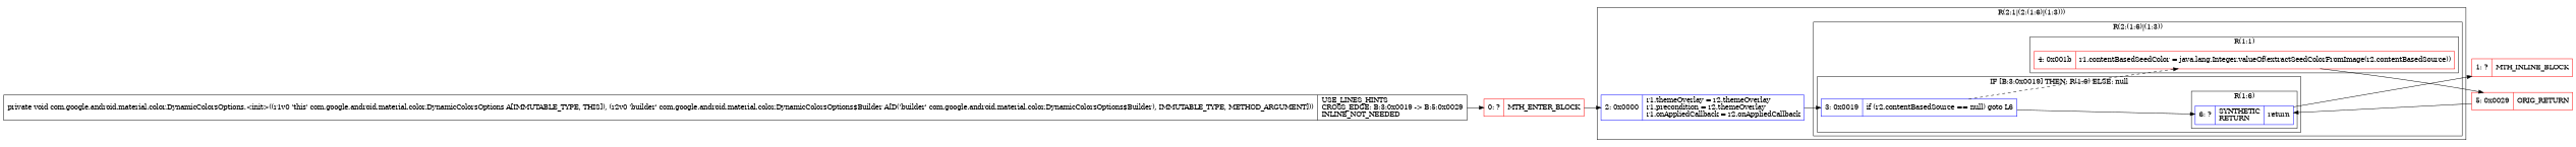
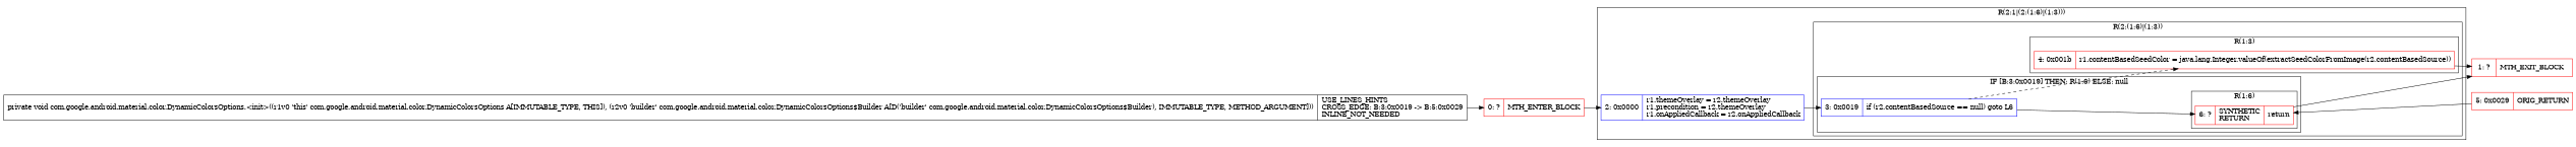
  digraph {
    rankdir=LR
    node [color=red shape=record]
-   n1 [color=blue label="{6\:\ ?|SYNTHETIC\lRETURN\l|return\l}"]
+   n1 [label="{6\:\ ?|SYNTHETIC\lRETURN\l|return\l}"]
    n2 [color=blue label="{3\:\ 0x0019|if (r2.contentBasedSource == null) goto L6\l}"]
    n3 [label="{4\:\ 0x001b|r1.contentBasedSeedColor = java.lang.Integer.valueOf(extractSeedColorFromImage(r2.contentBasedSource))\l}"]
    n4 [color=blue label="{2\:\ 0x0000|r1.themeOverlay = r2.themeOverlay\lr1.precondition = r2.themeOverlay\lr1.onAppliedCallback = r2.onAppliedCallback\l}"]
-   n5 [label="{1\:\ ?|MTH_INLINE_BLOCK\l}"]
+   n5 [label="{1\:\ ?|MTH_EXIT_BLOCK\l}"]
    n6 [label="{5\:\ 0x0029|ORIG_RETURN\l}"]
    n7 [label="{0\:\ ?|MTH_ENTER_BLOCK\l}"]
    n8 [label="{private void com.google.android.material.color.DynamicColorsOptions.\<init\>((r1v0 'this' com.google.android.material.color.DynamicColorsOptions A[IMMUTABLE_TYPE, THIS]), (r2v0 'builder' com.google.android.material.color.DynamicColorsOptions$Builder A[D('builder' com.google.android.material.color.DynamicColorsOptions$Builder), IMMUTABLE_TYPE, METHOD_ARGUMENT]))  | USE_LINES_HINTS\lCROSS_EDGE: B:3:0x0019 \-\> B:5:0x0029\lINLINE_NOT_NEEDED\l}" color=""]
    subgraph cluster_1 {
      label="R(2:1|(2:(1:6)|(1:3)))"
      n4
      subgraph cluster_2 {
        label="R(2:(1:6)|(1:3))"
        subgraph cluster_3 {
          label="IF [B:3:0x0019] THEN: R(1:6) ELSE: null"
          n2
          subgraph cluster_4 {
            label="R(1:6)"
            n1
          }
        }
        subgraph cluster_5 {
-         label="R(1:1)"
+         label="R(1:3)"
          n3
        }
      }
    }
    n1 -> n5
    n2 -> n1
    n2 -> n3 [style=dashed]
-   n3 -> n6
+   n3 -> n5
    n4 -> n2
    n6 -> n1
    n7 -> n4
    n8 -> n7
  }
